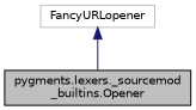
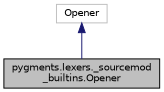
  digraph {
    node [fontname=Helvetica fontsize=10 shape=record style=filled]
    n1 [color=black fillcolor=grey75 fontcolor=black height=0.2 label="pygments.lexers._sourcemod\l_builtins.Opener" width=0.4]
-   n2 [color=grey75 fillcolor=white height=0.2 label=FancyURLopener width=0.4]
+   n2 [color=grey75 fillcolor=white height=0.2 label=Opener width=0.4]
    n2 -> n1 [color=midnightblue dir=back fontname=Helvetica fontsize=10 labelfontname=Helvetica labelfontsize=10 style=solid]
  }
